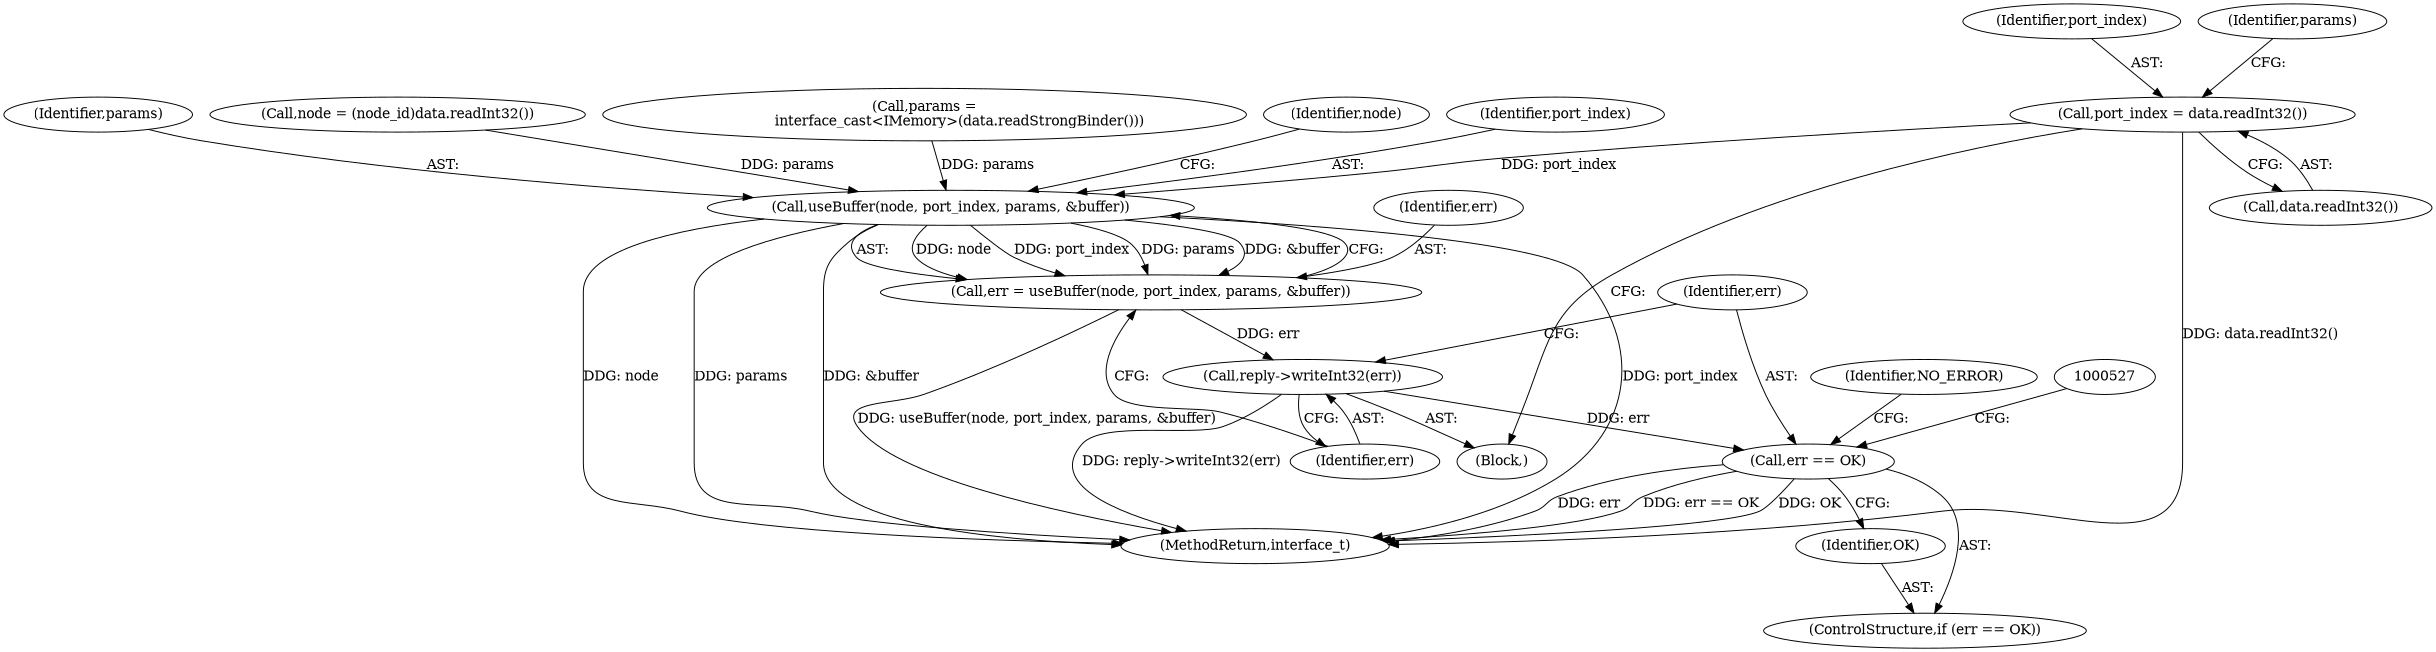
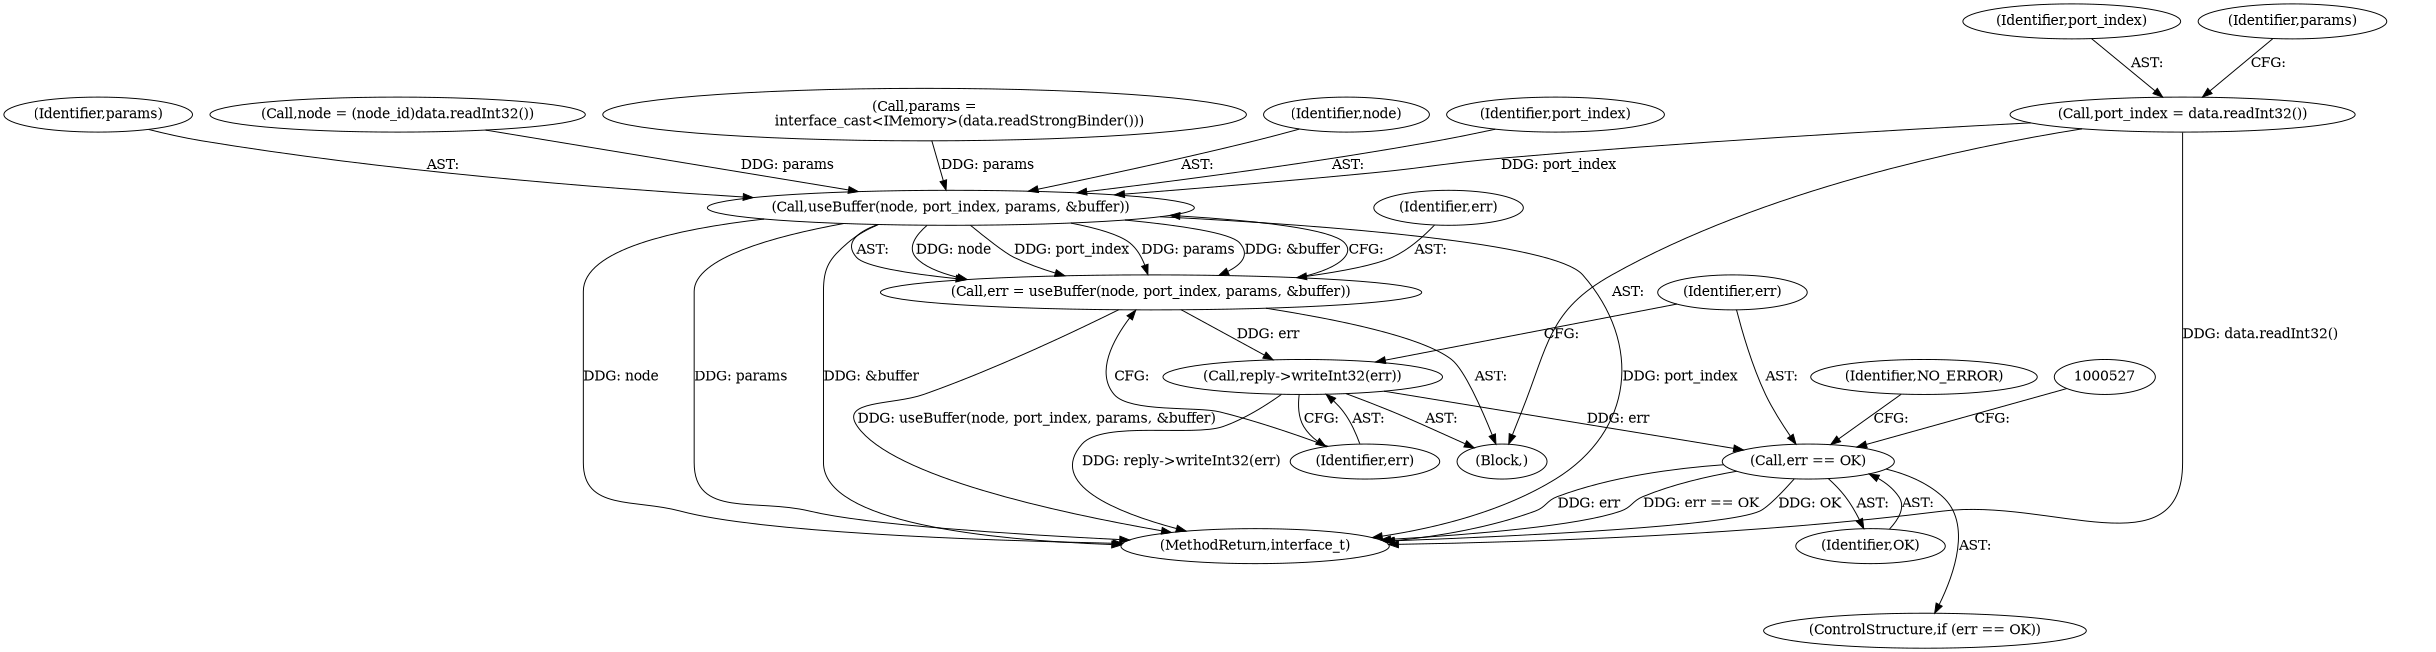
  digraph {
    n1 [label="(Call,port_index = data.readInt32())"]
    n2 [label="(Call,useBuffer(node, port_index, params, &buffer))"]
-   n3 [label="(Call,data.readInt32())"]
    n4 [label="(Block,)"]
    n5 [label="(MethodReturn,interface_t)"]
    n6 [label="(Call,err = useBuffer(node, port_index, params, &buffer))"]
    n7 [label="(Call,reply->writeInt32(err))"]
    n8 [label="(Call,err == OK)"]
    n9 [label="(Identifier,err)"]
    n10 [label="(ControlStructure,if (err == OK))"]
    n11 [label="(Identifier,OK)"]
    n12 [label="(Identifier,port_index)"]
    n13 [label="(Call,node = (node_id)data.readInt32())"]
    n14 [label="(Identifier,NO_ERROR)"]
    n15 [label="(Call,params =\n                interface_cast<IMemory>(data.readStrongBinder()))"]
    n16 [label="(Identifier,err)"]
    n17 [label="(Identifier,node)"]
    n18 [label="(Identifier,err)"]
    n19 [label="(Identifier,params)"]
    n20 [label="(Identifier,port_index)"]
    n21 [label="(Identifier,params)"]
    1000527
    n1 -> n2 [label="DDG: port_index"]
-   n1 -> n3 [label="CFG: "]
-   n1 -> n4 [label="CFG: "]
+   n1 -> n4 [label="AST: "]
    n1 -> n5 [label="DDG: data.readInt32()"]
    n2 -> n5 [label="DDG: node"]
    n2 -> n5 [label="DDG: port_index"]
    n2 -> n5 [label="DDG: params"]
    n2 -> n5 [label="DDG: &buffer"]
    n2 -> n6 [label="AST: "]
    n2 -> n6 [label="DDG: node"]
    n2 -> n6 [label="DDG: port_index"]
    n2 -> n6 [label="DDG: params"]
    n2 -> n6 [label="DDG: &buffer"]
-   n3 -> n1 [label="AST: "]
    n6 -> n2 [label="CFG: "]
+   n6 -> n4 [label="AST: "]
    n6 -> n5 [label="DDG: useBuffer(node, port_index, params, &buffer)"]
    n6 -> n7 [label="DDG: err"]
    n7 -> n4 [label="AST: "]
    n7 -> n5 [label="DDG: reply->writeInt32(err)"]
    n7 -> n8 [label="DDG: err"]
    n7 -> n9 [label="CFG: "]
    n8 -> n5 [label="DDG: err"]
    n8 -> n5 [label="DDG: err == OK"]
    n8 -> n5 [label="DDG: OK"]
    n8 -> n10 [label="AST: "]
-   n8 -> n11 [label="CFG: "]
+   n8 -> n11 [label="AST: "]
    n9 -> n6 [label="CFG: "]
    n9 -> n7 [label="AST: "]
-   n11 -> n10 [label="AST: "]
+   n11 -> n8 [label="AST: "]
    n12 -> n1 [label="AST: "]
    n13 -> n2 [label="DDG: params"]
    n14 -> n8 [label="CFG: "]
    n15 -> n2 [label="DDG: params"]
    n16 -> n7 [label="CFG: "]
    n16 -> n8 [label="AST: "]
-   n17 -> n2 [label="CFG: "]
+   n17 -> n2 [label="AST: "]
    n18 -> n6 [label="AST: "]
    n19 -> n1 [label="CFG: "]
    n20 -> n2 [label="AST: "]
    n21 -> n2 [label="AST: "]
    1000527 -> n8 [label="CFG: "]
  }
